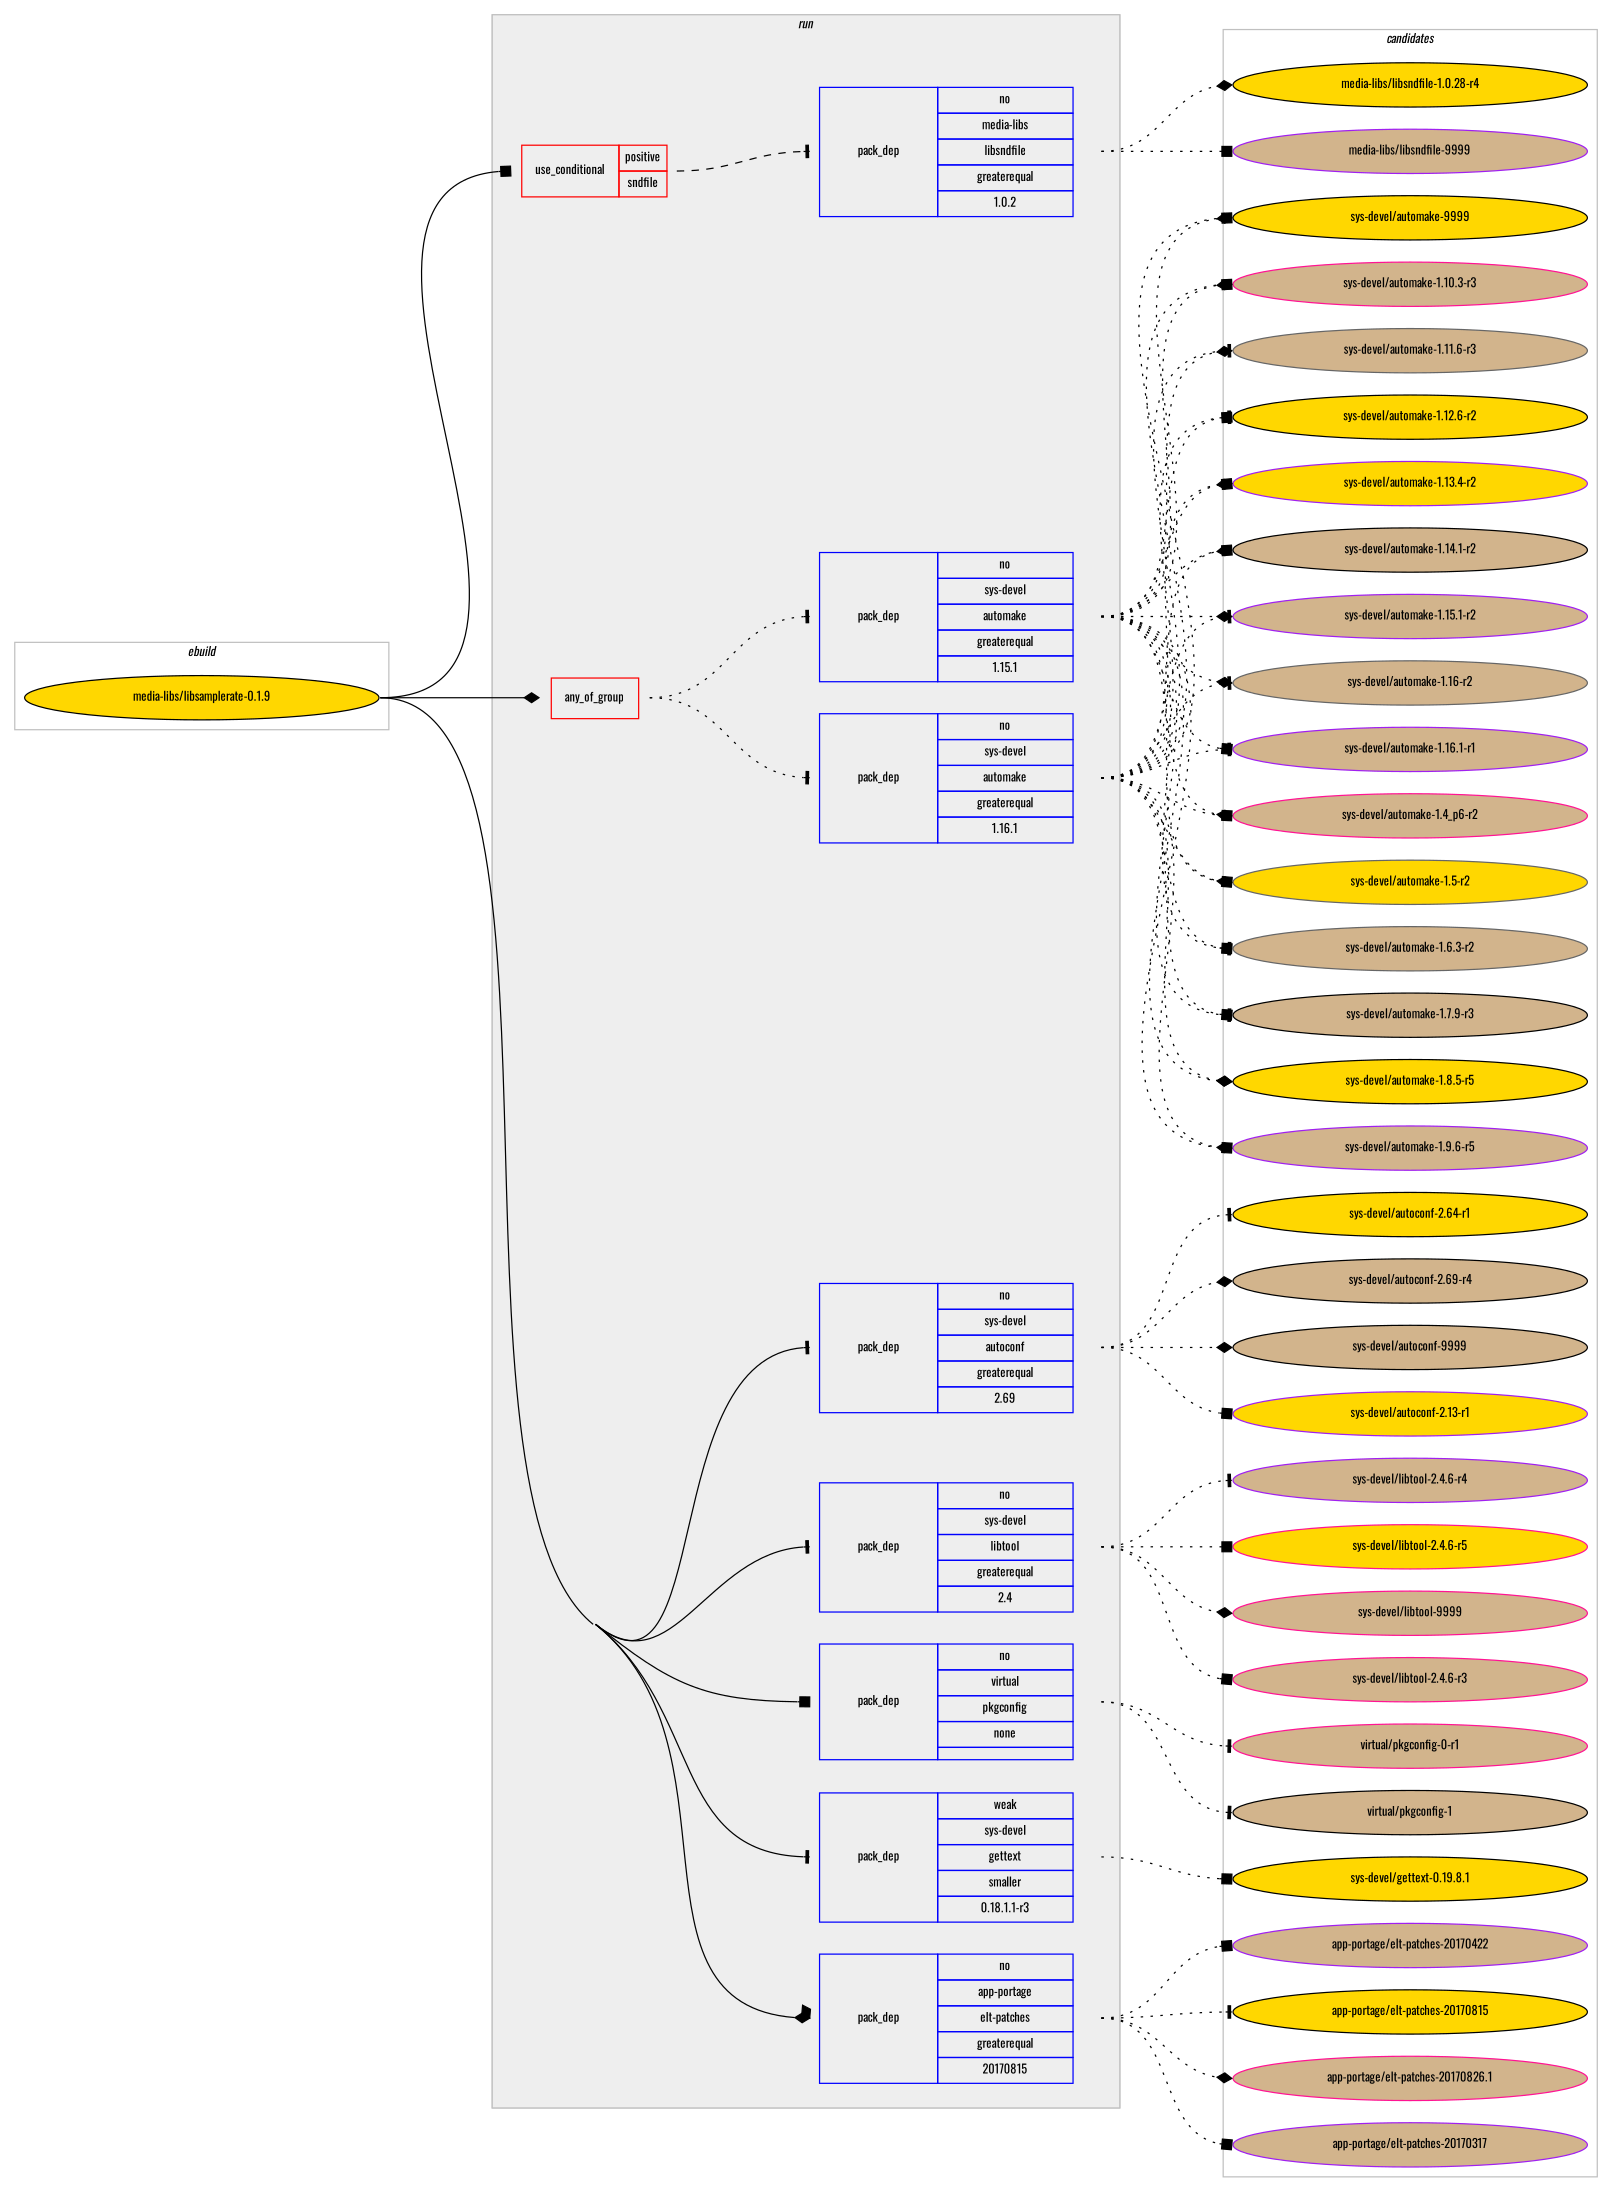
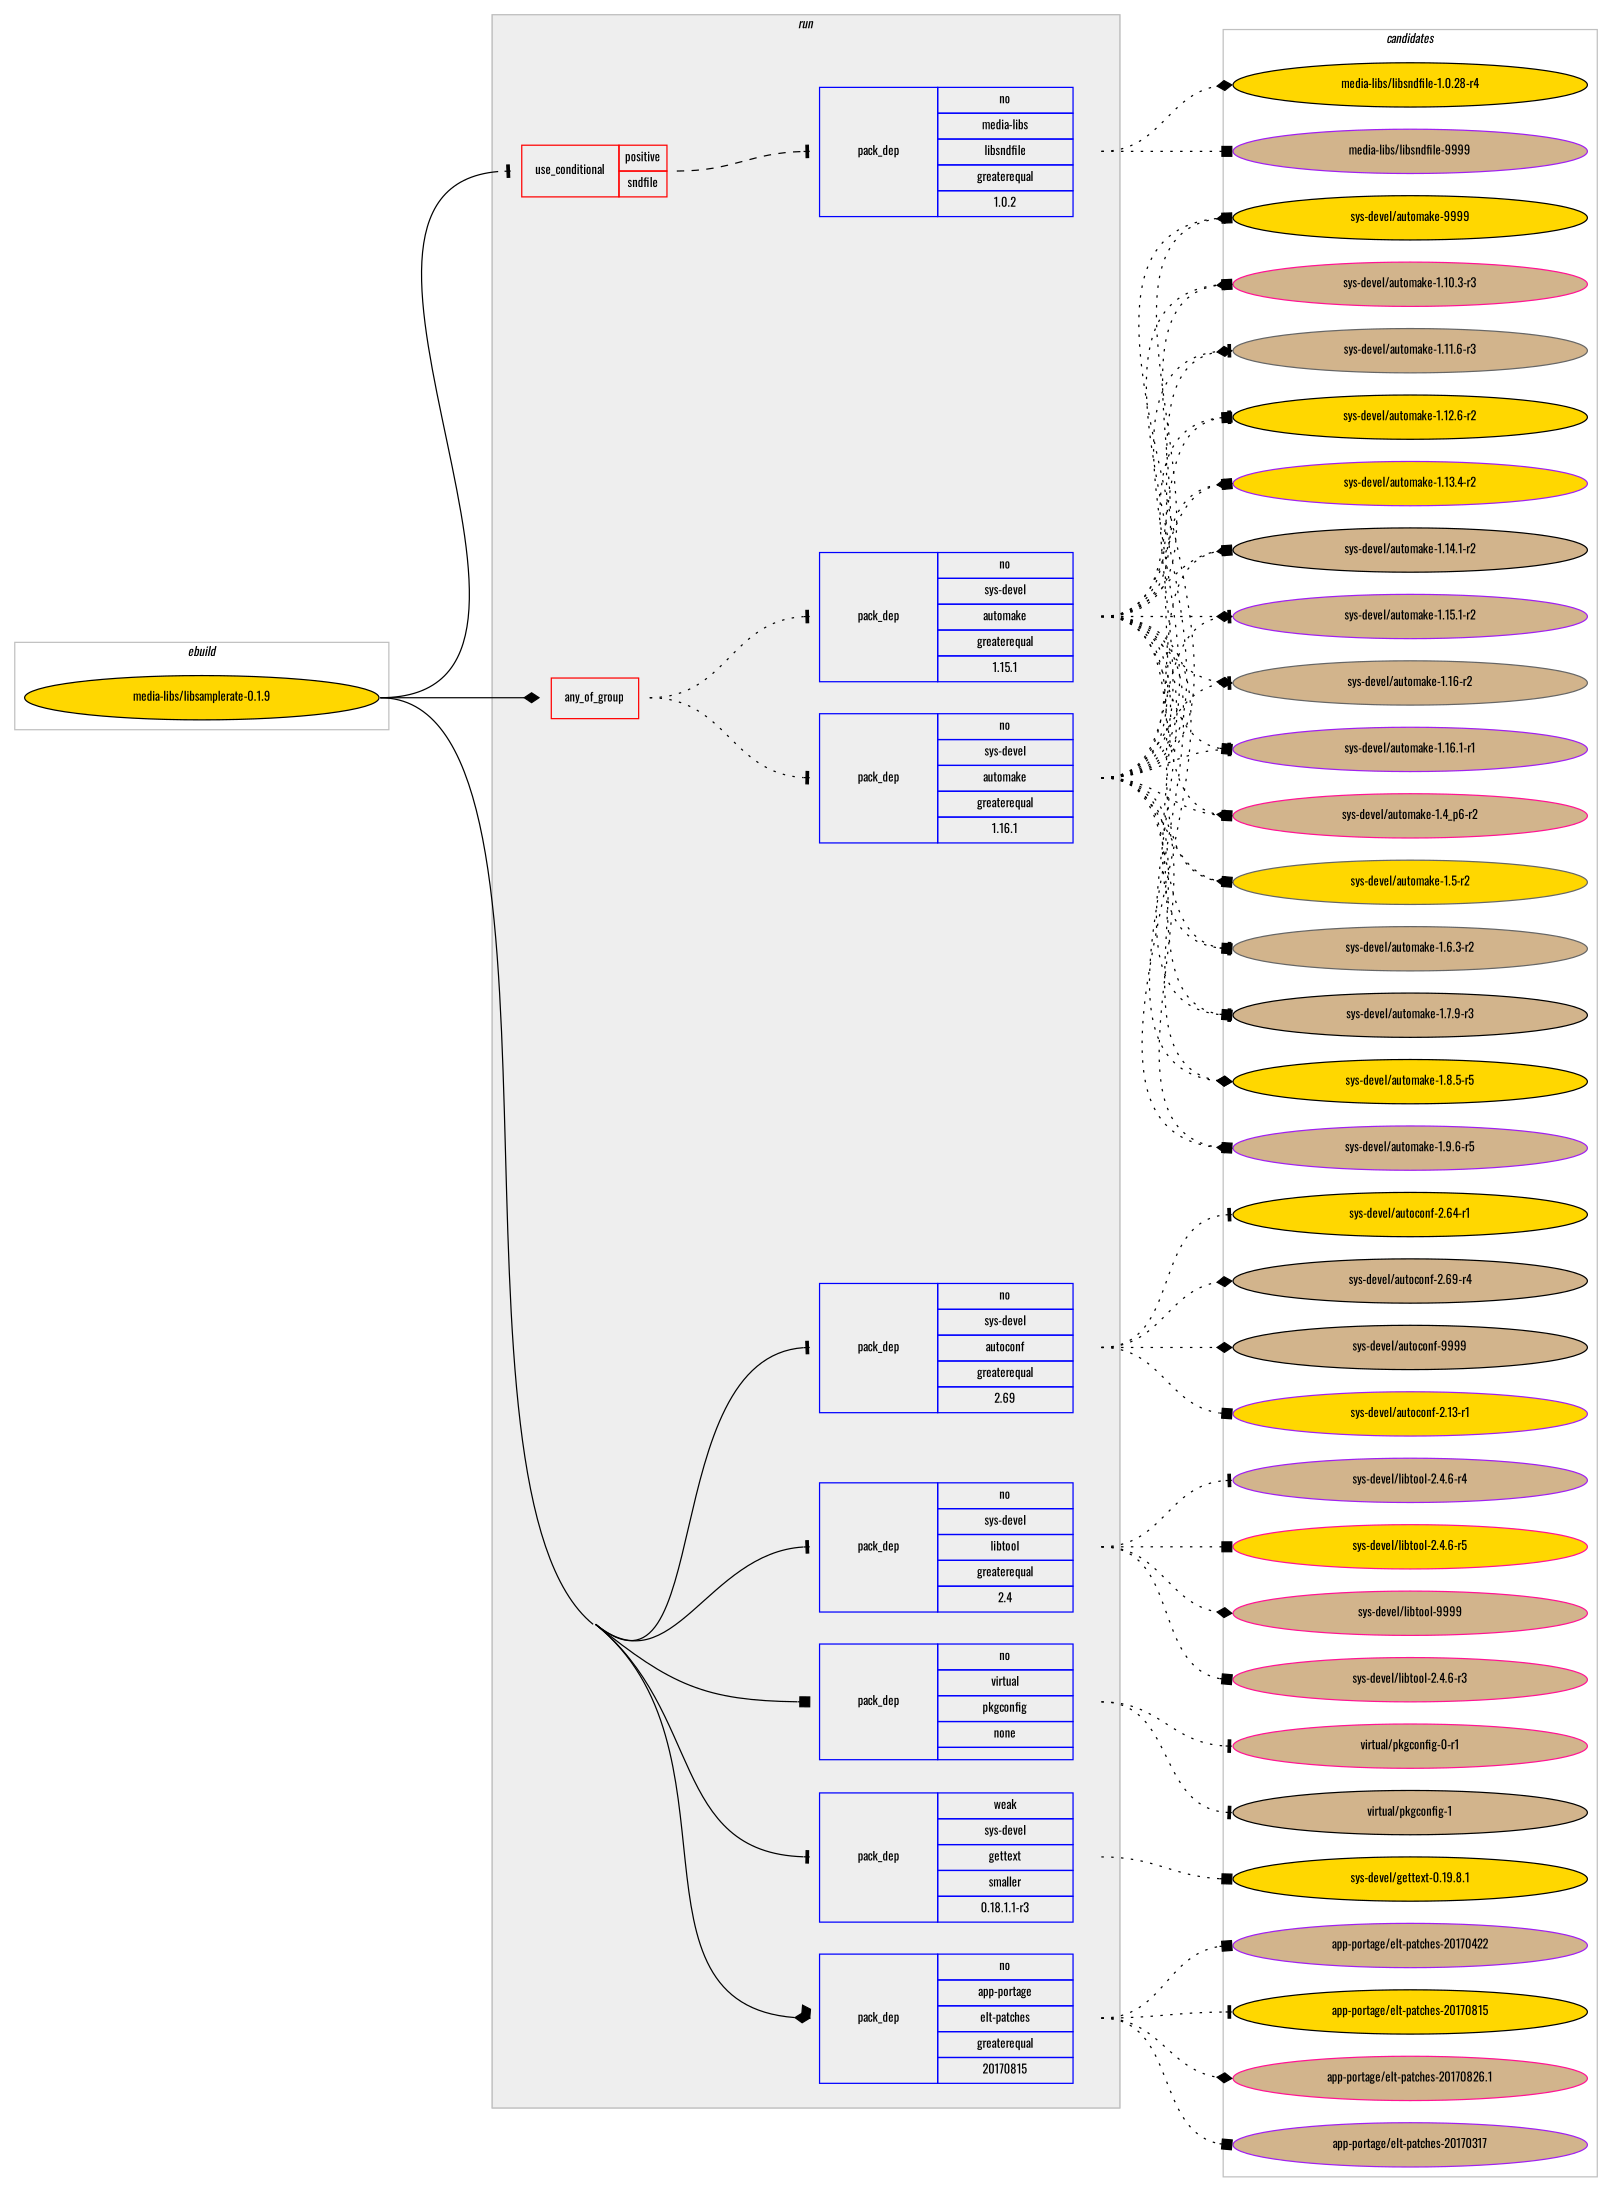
  digraph {
    compound=true
    concentrate=true
    fontname=Oswald
    fontsize=10
    newrank=true
    rankdir=LR
    ranksep=1.5
    node [color=black fillcolor=tan fontname=Oswald fontsize=10 style=filled]
    edge [arrowhead=box fontname=Oswald headport=w style=dotted tailport=e weight=100]
    n1 [fillcolor=gold label="media-libs/libsamplerate-0.1.9" width=4]
    n2 [color=blue label=<<TABLE BORDER="0" CELLBORDER="1" CELLSPACING="0" CELLPADDING="4" WIDTH="220"><TR><TD ROWSPAN="6" CELLPADDING="30">pack_dep</TD></TR><TR><TD WIDTH="110">no</TD></TR><TR><TD>sys-devel</TD></TR><TR><TD>automake</TD></TR><TR><TD>greaterequal</TD></TR><TR><TD>1.16.1</TD></TR></TABLE>> shape=none fillcolor="" style=""]
    n3 [color=blue label=<<TABLE BORDER="0" CELLBORDER="1" CELLSPACING="0" CELLPADDING="4" WIDTH="220"><TR><TD ROWSPAN="6" CELLPADDING="30">pack_dep</TD></TR><TR><TD WIDTH="110">no</TD></TR><TR><TD>sys-devel</TD></TR><TR><TD>automake</TD></TR><TR><TD>greaterequal</TD></TR><TR><TD>1.15.1</TD></TR></TABLE>> shape=none fillcolor="" style=""]
    n4 [color=red label=<<TABLE BORDER="0" CELLBORDER="1" CELLSPACING="0" CELLPADDING="4"><TR><TD CELLPADDING="10">any_of_group</TD></TR></TABLE>> shape=none fillcolor="" style=""]
    n5 [color=blue label=<<TABLE BORDER="0" CELLBORDER="1" CELLSPACING="0" CELLPADDING="4" WIDTH="220"><TR><TD ROWSPAN="6" CELLPADDING="30">pack_dep</TD></TR><TR><TD WIDTH="110">no</TD></TR><TR><TD>app-portage</TD></TR><TR><TD>elt-patches</TD></TR><TR><TD>greaterequal</TD></TR><TR><TD>20170815</TD></TR></TABLE>> shape=none fillcolor="" style=""]
    n6 [color=blue label=<<TABLE BORDER="0" CELLBORDER="1" CELLSPACING="0" CELLPADDING="4" WIDTH="220"><TR><TD ROWSPAN="6" CELLPADDING="30">pack_dep</TD></TR><TR><TD WIDTH="110">no</TD></TR><TR><TD>sys-devel</TD></TR><TR><TD>autoconf</TD></TR><TR><TD>greaterequal</TD></TR><TR><TD>2.69</TD></TR></TABLE>> shape=none fillcolor="" style=""]
    n7 [color=blue label=<<TABLE BORDER="0" CELLBORDER="1" CELLSPACING="0" CELLPADDING="4" WIDTH="220"><TR><TD ROWSPAN="6" CELLPADDING="30">pack_dep</TD></TR><TR><TD WIDTH="110">no</TD></TR><TR><TD>sys-devel</TD></TR><TR><TD>libtool</TD></TR><TR><TD>greaterequal</TD></TR><TR><TD>2.4</TD></TR></TABLE>> shape=none fillcolor="" style=""]
    n8 [color=blue label=<<TABLE BORDER="0" CELLBORDER="1" CELLSPACING="0" CELLPADDING="4" WIDTH="220"><TR><TD ROWSPAN="6" CELLPADDING="30">pack_dep</TD></TR><TR><TD WIDTH="110">no</TD></TR><TR><TD>virtual</TD></TR><TR><TD>pkgconfig</TD></TR><TR><TD>none</TD></TR><TR><TD></TD></TR></TABLE>> shape=none fillcolor="" style=""]
    n9 [color=blue label=<<TABLE BORDER="0" CELLBORDER="1" CELLSPACING="0" CELLPADDING="4" WIDTH="220"><TR><TD ROWSPAN="6" CELLPADDING="30">pack_dep</TD></TR><TR><TD WIDTH="110">weak</TD></TR><TR><TD>sys-devel</TD></TR><TR><TD>gettext</TD></TR><TR><TD>smaller</TD></TR><TR><TD>0.18.1.1-r3</TD></TR></TABLE>> shape=none fillcolor="" style=""]
    n10 [color=blue label=<<TABLE BORDER="0" CELLBORDER="1" CELLSPACING="0" CELLPADDING="4" WIDTH="220"><TR><TD ROWSPAN="6" CELLPADDING="30">pack_dep</TD></TR><TR><TD WIDTH="110">no</TD></TR><TR><TD>media-libs</TD></TR><TR><TD>libsndfile</TD></TR><TR><TD>greaterequal</TD></TR><TR><TD>1.0.2</TD></TR></TABLE>> shape=none fillcolor="" style=""]
    n11 [color=red label=<<TABLE BORDER="0" CELLBORDER="1" CELLSPACING="0" CELLPADDING="4"><TR><TD ROWSPAN="3" CELLPADDING="10">use_conditional</TD></TR><TR><TD>positive</TD></TR><TR><TD>sndfile</TD></TR></TABLE>> shape=none fillcolor="" style=""]
    n12 [color=deeppink label="sys-devel/automake-1.10.3-r3" width=4]
    n13 [color=gray40 label="sys-devel/automake-1.11.6-r3" width=4]
    n14 [fillcolor=gold label="sys-devel/automake-1.12.6-r2" width=4]
    n15 [color=purple fillcolor=gold label="sys-devel/automake-1.13.4-r2" width=4]
    n16 [label="sys-devel/automake-1.14.1-r2" width=4]
    n17 [color=purple label="sys-devel/automake-1.15.1-r2" width=4]
    n18 [color=gray40 label="sys-devel/automake-1.16-r2" width=4]
    n19 [color=purple label="sys-devel/automake-1.16.1-r1" width=4]
    n20 [color=deeppink label="sys-devel/automake-1.4_p6-r2" width=4]
    n21 [color=gray40 fillcolor=gold label="sys-devel/automake-1.5-r2" width=4]
    n22 [color=gray40 label="sys-devel/automake-1.6.3-r2" width=4]
    n23 [label="sys-devel/automake-1.7.9-r3" width=4]
    n24 [fillcolor=gold label="sys-devel/automake-1.8.5-r5" width=4]
    n25 [color=purple label="sys-devel/automake-1.9.6-r5" width=4]
    n26 [fillcolor=gold label="sys-devel/automake-9999" width=4]
    n27 [color=purple label="app-portage/elt-patches-20170317" width=4]
    n28 [color=purple label="app-portage/elt-patches-20170422" width=4]
    n29 [fillcolor=gold label="app-portage/elt-patches-20170815" width=4]
    n30 [color=deeppink label="app-portage/elt-patches-20170826.1" width=4]
    n31 [color=purple fillcolor=gold label="sys-devel/autoconf-2.13-r1" width=4]
    n32 [fillcolor=gold label="sys-devel/autoconf-2.64-r1" width=4]
    n33 [label="sys-devel/autoconf-2.69-r4" width=4]
    n34 [label="sys-devel/autoconf-9999" width=4]
    n35 [color=deeppink label="sys-devel/libtool-2.4.6-r3" width=4]
    n36 [color=purple label="sys-devel/libtool-2.4.6-r4" width=4]
    n37 [color=deeppink fillcolor=gold label="sys-devel/libtool-2.4.6-r5" width=4]
    n38 [color=deeppink label="sys-devel/libtool-9999" width=4]
    n39 [color=deeppink label="virtual/pkgconfig-0-r1" width=4]
    n40 [label="virtual/pkgconfig-1" width=4]
    n41 [fillcolor=gold label="sys-devel/gettext-0.19.8.1" width=4]
    n42 [fillcolor=gold label="media-libs/libsndfile-1.0.28-r4" width=4]
    n43 [color=purple label="media-libs/libsndfile-9999" width=4]
    subgraph cluster_1 {
      color=gray
      label=<<i>ebuild</i>>
      rank=same
      n1
    }
    subgraph cluster_2 {
      color=gray
      label=<<i>dependencies</i>>
      subgraph cluster_3 {
        color=gray
        fillcolor="#eeeeee"
        label=<<i>compile</i>>
        style=filled
        subgraph sub_4 {
          color=gray
          fillcolor="#eeeeee"
          label=<<i>compile</i>>
          style=filled
          n4
          subgraph sub_5 {
            color=gray
            fillcolor="#eeeeee"
            label=<<i>compile</i>>
            style=filled
            n2
          }
          subgraph sub_6 {
            color=gray
            fillcolor="#eeeeee"
            label=<<i>compile</i>>
            style=filled
            n3
          }
        }
        subgraph sub_7 {
          color=gray
          fillcolor="#eeeeee"
          label=<<i>compile</i>>
          style=filled
          n5
        }
        subgraph sub_8 {
          color=gray
          fillcolor="#eeeeee"
          label=<<i>compile</i>>
          style=filled
          n6
        }
        subgraph sub_9 {
          color=gray
          fillcolor="#eeeeee"
          label=<<i>compile</i>>
          style=filled
          n7
        }
        subgraph sub_10 {
          color=gray
          fillcolor="#eeeeee"
          label=<<i>compile</i>>
          style=filled
          n8
        }
        subgraph sub_11 {
          color=gray
          fillcolor="#eeeeee"
          label=<<i>compile</i>>
          style=filled
          n9
        }
      }
      subgraph cluster_12 {
        color=gray
        fillcolor="#eeeeee"
        label=<<i>compile and run</i>>
        style=filled
        subgraph sub_13 {
          color=gray
          fillcolor="#eeeeee"
          label=<<i>compile and run</i>>
          style=filled
          n11
          subgraph sub_14 {
            color=gray
            fillcolor="#eeeeee"
            label=<<i>compile and run</i>>
            style=filled
            n10
          }
        }
      }
      subgraph cluster_15 {
        color=gray
        fillcolor="#eeeeee"
        label=<<i>run</i>>
        style=filled
      }
    }
    subgraph cluster_16 {
      color=gray
      label=<<i>candidates</i>>
      rank=same
      subgraph sub_17 {
        color=black
        label=<<i>candidates</i>>
        nodesep=1
        rank=same
        n12
        n13
        n14
        n15
        n16
        n17
        n18
        n19
        n20
        n21
        n22
        n23
        n24
        n25
        n26
      }
      subgraph sub_18 {
        color=black
        label=<<i>candidates</i>>
        nodesep=1
        rank=same
        n12
        n13
        n14
        n15
        n16
        n17
        n18
        n19
        n20
        n21
        n22
        n23
        n24
        n25
        n26
      }
      subgraph sub_19 {
        color=black
        label=<<i>candidates</i>>
        nodesep=1
        rank=same
        n27
        n28
        n29
        n30
      }
      subgraph sub_20 {
        color=black
        label=<<i>candidates</i>>
        nodesep=1
        rank=same
        n31
        n32
        n33
        n34
      }
      subgraph sub_21 {
        color=black
        label=<<i>candidates</i>>
        nodesep=1
        rank=same
        n35
        n36
        n37
        n38
      }
      subgraph sub_22 {
        color=black
        label=<<i>candidates</i>>
        nodesep=1
        rank=same
        n39
        n40
      }
      subgraph sub_23 {
        color=black
        label=<<i>candidates</i>>
        nodesep=1
        rank=same
        n41
      }
      subgraph sub_24 {
        color=black
        label=<<i>candidates</i>>
        nodesep=1
        rank=same
        n42
        n43
      }
    }
    n1 -> n4 [arrowhead=diamond style=solid weight=20]
    n1 -> n5 [arrowhead=diamond style=solid weight=20]
    n1 -> n6 [arrowhead=tee style=solid weight=20]
    n1 -> n7 [arrowhead=tee style=solid weight=20]
    n1 -> n8 [style=solid weight=20]
    n1 -> n9 [arrowhead=tee style=solid weight=20]
-   n1 -> n11 [style=solid weight=20]
+   n1 -> n11 [arrowhead=tee style=solid weight=20]
    n2 -> n12
    n2 -> n13 [arrowhead=tee]
    n2 -> n14
    n2 -> n15 [arrowhead=diamond]
    n2 -> n16 [arrowhead=diamond]
    n2 -> n17 [arrowhead=tee]
    n2 -> n18 [arrowhead=tee]
    n2 -> n19 [arrowhead=tee]
    n2 -> n20
    n2 -> n21
    n2 -> n22 [arrowhead=tee]
    n2 -> n23
    n2 -> n24 [arrowhead=diamond]
    n2 -> n25
    n2 -> n26
    n3 -> n12 [arrowhead=diamond]
    n3 -> n13 [arrowhead=diamond]
    n3 -> n14 [arrowhead=tee]
    n3 -> n15
    n3 -> n16
    n3 -> n17 [arrowhead=diamond]
    n3 -> n18 [arrowhead=diamond]
    n3 -> n19
    n3 -> n20 [arrowhead=diamond]
    n3 -> n21 [arrowhead=diamond]
    n3 -> n22
    n3 -> n23 [arrowhead=tee]
    n3 -> n24 [arrowhead=diamond]
    n3 -> n25 [arrowhead=diamond]
    n3 -> n26 [arrowhead=diamond]
    n4 -> n2 [arrowhead=tee weight=20]
    n4 -> n3 [arrowhead=tee weight=20]
    n5 -> n27
    n5 -> n28
    n5 -> n29 [arrowhead=tee]
    n5 -> n30 [arrowhead=diamond]
    n6 -> n31
    n6 -> n32 [arrowhead=tee]
    n6 -> n33 [arrowhead=diamond]
    n6 -> n34 [arrowhead=diamond]
    n7 -> n35
    n7 -> n36 [arrowhead=tee]
    n7 -> n37
    n7 -> n38 [arrowhead=diamond]
    n8 -> n39 [arrowhead=tee]
    n8 -> n40 [arrowhead=tee]
    n9 -> n41
    n10 -> n42 [arrowhead=diamond]
    n10 -> n43
    n11 -> n10 [arrowhead=tee style=dashed weight=20]
  }
